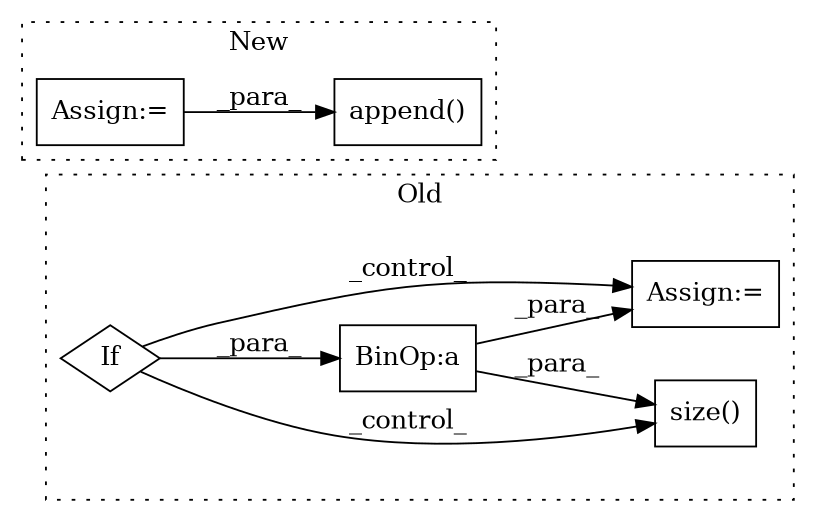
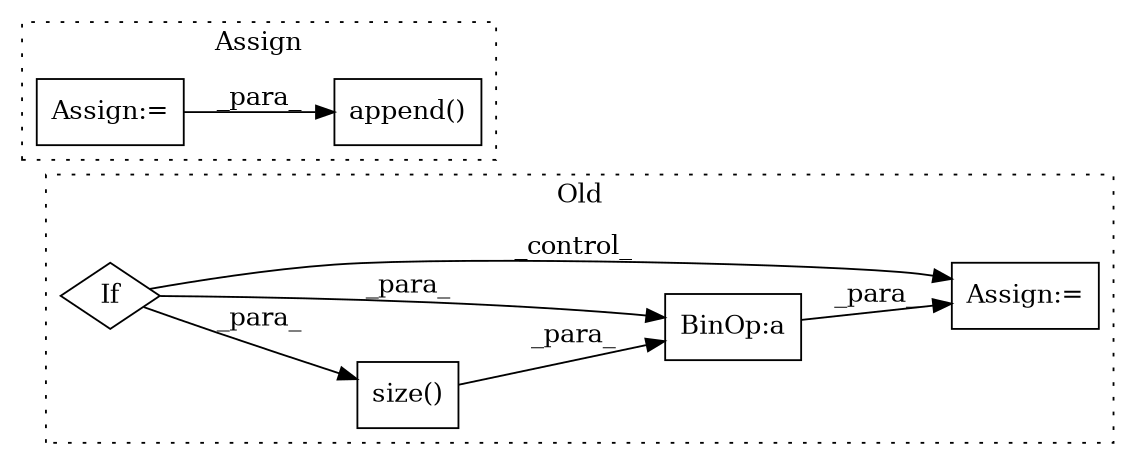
  digraph {
    rankdir=LR
    node [a=75 l=3 shape=box]
    n1 [l="12,1" label="size()" s="4340,4353"]
    n2 [a=68 label="Assign:=" s=4451]
    n3 [a=96 l="3,66" label=If s="4174,4195" shape=diamond]
    n4 [a=82 l=4 label="BinOp:a" s=4354]
    n5 [l="19,1" label="append()" s="6465,6490"]
    n6 [a=68 label="Assign:=" s=6262]
    subgraph cluster_1 {
      label=Old
      style=dotted
      n1
      n2
      n3
      n4
    }
    subgraph cluster_2 {
-     label=New
+     label=Assign
      style=dotted
      n5
      n6
    }
-   n4 -> n1 [label=_para_]
-   n3 -> n1 [label=_control_]
+   n1 -> n4 [label=_para_]
+   n3 -> n1 [label=_para_]
    n3 -> n2 [label=_control_]
    n3 -> n4 [label=_para_]
    n4 -> n2 [label=_para_]
    n6 -> n5 [label=_para_]
  }
